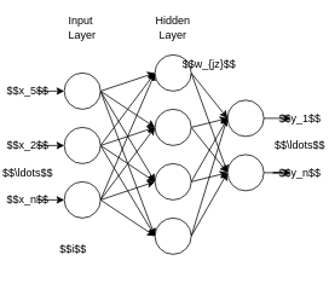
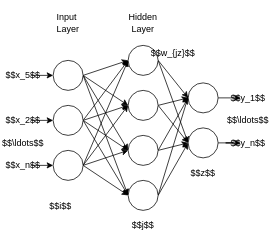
  <mxCell id="0" />
  <mxCell id="1" parent="0" />
  <mxCell id="2" style="edgeStyle=none;rounded=0;orthogonalLoop=1;jettySize=auto;html=1;exitX=1;exitY=0.5;exitDx=0;exitDy=0;entryX=0;entryY=0.5;entryDx=0;entryDy=0;" parent="1" source="6" target="23" edge="1"><mxGeometry relative="1" as="geometry" /></mxCell>
  <mxCell id="3" style="edgeStyle=none;rounded=0;orthogonalLoop=1;jettySize=auto;html=1;exitX=1;exitY=0.5;exitDx=0;exitDy=0;entryX=0;entryY=0.5;entryDx=0;entryDy=0;" parent="1" source="6" target="20" edge="1"><mxGeometry relative="1" as="geometry" /></mxCell>
  <mxCell id="4" style="edgeStyle=none;rounded=0;orthogonalLoop=1;jettySize=auto;html=1;exitX=1;exitY=0.5;exitDx=0;exitDy=0;entryX=0;entryY=0.5;entryDx=0;entryDy=0;" parent="1" source="6" target="26" edge="1"><mxGeometry relative="1" as="geometry" /></mxCell>
  <mxCell id="5" style="edgeStyle=none;rounded=0;orthogonalLoop=1;jettySize=auto;html=1;exitX=1;exitY=0.5;exitDx=0;exitDy=0;entryX=0;entryY=0.5;entryDx=0;entryDy=0;" parent="1" source="6" target="29" edge="1"><mxGeometry relative="1" as="geometry" /></mxCell>
  <mxCell id="6" value="" style="ellipse;whiteSpace=wrap;html=1;aspect=fixed;" parent="1" vertex="1"><mxGeometry x="70" y="140" width="40" height="40" as="geometry" /></mxCell>
  <mxCell id="7" style="edgeStyle=none;rounded=0;orthogonalLoop=1;jettySize=auto;html=1;exitX=1;exitY=0.5;exitDx=0;exitDy=0;entryX=0;entryY=0.5;entryDx=0;entryDy=0;" parent="1" source="11" target="29" edge="1"><mxGeometry relative="1" as="geometry" /></mxCell>
  <mxCell id="8" style="edgeStyle=none;rounded=0;orthogonalLoop=1;jettySize=auto;html=1;exitX=1;exitY=0.5;exitDx=0;exitDy=0;entryX=0;entryY=0.5;entryDx=0;entryDy=0;" parent="1" source="11" target="26" edge="1"><mxGeometry relative="1" as="geometry" /></mxCell>
  <mxCell id="9" style="edgeStyle=none;rounded=0;orthogonalLoop=1;jettySize=auto;html=1;exitX=1;exitY=0.5;exitDx=0;exitDy=0;entryX=0;entryY=0.5;entryDx=0;entryDy=0;" parent="1" source="11" target="23" edge="1"><mxGeometry relative="1" as="geometry"><mxPoint x="150" y="280" as="targetPoint" /></mxGeometry></mxCell>
  <mxCell id="10" style="edgeStyle=none;rounded=0;orthogonalLoop=1;jettySize=auto;html=1;exitX=1;exitY=0.5;exitDx=0;exitDy=0;entryX=0;entryY=0.5;entryDx=0;entryDy=0;" parent="1" source="11" target="20" edge="1"><mxGeometry relative="1" as="geometry"><mxPoint x="150" y="260" as="targetPoint" /></mxGeometry></mxCell>
  <mxCell id="11" value="" style="ellipse;whiteSpace=wrap;html=1;aspect=fixed;" parent="1" vertex="1"><mxGeometry x="70" y="80" width="40" height="40" as="geometry" /></mxCell>
  <mxCell id="12" style="edgeStyle=none;rounded=0;orthogonalLoop=1;jettySize=auto;html=1;exitX=1;exitY=0.5;exitDx=0;exitDy=0;entryX=0;entryY=0.5;entryDx=0;entryDy=0;" parent="1" source="16" target="20" edge="1"><mxGeometry relative="1" as="geometry" /></mxCell>
  <mxCell id="13" style="edgeStyle=none;rounded=0;orthogonalLoop=1;jettySize=auto;html=1;exitX=1;exitY=0.5;exitDx=0;exitDy=0;entryX=0;entryY=0.5;entryDx=0;entryDy=0;" parent="1" source="16" target="23" edge="1"><mxGeometry relative="1" as="geometry" /></mxCell>
  <mxCell id="14" style="edgeStyle=none;rounded=0;orthogonalLoop=1;jettySize=auto;html=1;exitX=1;exitY=0.5;exitDx=0;exitDy=0;entryX=0;entryY=0.5;entryDx=0;entryDy=0;" parent="1" source="16" target="26" edge="1"><mxGeometry relative="1" as="geometry" /></mxCell>
  <mxCell id="15" style="edgeStyle=none;rounded=0;orthogonalLoop=1;jettySize=auto;html=1;exitX=1;exitY=0.5;exitDx=0;exitDy=0;entryX=0;entryY=0.5;entryDx=0;entryDy=0;" parent="1" source="16" target="29" edge="1"><mxGeometry relative="1" as="geometry" /></mxCell>
  <mxCell id="16" value="" style="ellipse;whiteSpace=wrap;html=1;aspect=fixed;" parent="1" vertex="1"><mxGeometry x="70" y="200" width="40" height="40" as="geometry" /></mxCell>
  <mxCell id="17" value="Input&amp;nbsp;&lt;br&gt;Layer" style="text;html=1;strokeColor=none;fillColor=none;align=center;verticalAlign=middle;whiteSpace=wrap;rounded=0;" parent="1" vertex="1"><mxGeometry x="70" y="20" width="40" height="20" as="geometry" /></mxCell>
  <mxCell id="18" style="edgeStyle=none;rounded=0;orthogonalLoop=1;jettySize=auto;html=1;exitX=1;exitY=0.5;exitDx=0;exitDy=0;entryX=0;entryY=0.5;entryDx=0;entryDy=0;" parent="1" source="20" target="32" edge="1"><mxGeometry relative="1" as="geometry" /></mxCell>
  <mxCell id="19" style="edgeStyle=none;rounded=0;orthogonalLoop=1;jettySize=auto;html=1;exitX=1;exitY=0.5;exitDx=0;exitDy=0;entryX=0.018;entryY=0.411;entryDx=0;entryDy=0;entryPerimeter=0;" parent="1" source="20" target="34" edge="1"><mxGeometry relative="1" as="geometry" /></mxCell>
  <mxCell id="20" value="" style="ellipse;whiteSpace=wrap;html=1;aspect=fixed;" parent="1" vertex="1"><mxGeometry x="170" y="240" width="40" height="40" as="geometry" /></mxCell>
  <mxCell id="21" style="edgeStyle=none;rounded=0;orthogonalLoop=1;jettySize=auto;html=1;exitX=1;exitY=0.5;exitDx=0;exitDy=0;entryX=0;entryY=0.5;entryDx=0;entryDy=0;" parent="1" source="23" target="32" edge="1"><mxGeometry relative="1" as="geometry" /></mxCell>
  <mxCell id="22" style="edgeStyle=none;rounded=0;orthogonalLoop=1;jettySize=auto;html=1;exitX=1;exitY=0.5;exitDx=0;exitDy=0;entryX=0;entryY=0.5;entryDx=0;entryDy=0;" parent="1" source="23" target="34" edge="1"><mxGeometry relative="1" as="geometry"><mxPoint x="250" y="130" as="targetPoint" /></mxGeometry></mxCell>
  <mxCell id="23" value="" style="ellipse;whiteSpace=wrap;html=1;aspect=fixed;" parent="1" vertex="1"><mxGeometry x="170" y="180" width="40" height="40" as="geometry" /></mxCell>
  <mxCell id="24" style="edgeStyle=none;rounded=0;orthogonalLoop=1;jettySize=auto;html=1;exitX=1;exitY=0.5;exitDx=0;exitDy=0;entryX=0;entryY=0.5;entryDx=0;entryDy=0;" parent="1" source="26" target="32" edge="1"><mxGeometry relative="1" as="geometry"><mxPoint x="250" y="190" as="targetPoint" /></mxGeometry></mxCell>
  <mxCell id="25" style="edgeStyle=none;rounded=0;orthogonalLoop=1;jettySize=auto;html=1;exitX=1;exitY=0.5;exitDx=0;exitDy=0;entryX=0;entryY=0.5;entryDx=0;entryDy=0;" parent="1" source="26" target="34" edge="1"><mxGeometry relative="1" as="geometry" /></mxCell>
  <mxCell id="26" value="" style="ellipse;whiteSpace=wrap;html=1;aspect=fixed;" parent="1" vertex="1"><mxGeometry x="170" y="120" width="40" height="40" as="geometry" /></mxCell>
  <mxCell id="27" style="edgeStyle=none;rounded=0;orthogonalLoop=1;jettySize=auto;html=1;exitX=1;exitY=0.5;exitDx=0;exitDy=0;entryX=0;entryY=0.5;entryDx=0;entryDy=0;" parent="1" source="29" target="32" edge="1"><mxGeometry relative="1" as="geometry"><mxPoint x="250" y="190" as="targetPoint" /></mxGeometry></mxCell>
  <mxCell id="28" style="edgeStyle=none;rounded=0;orthogonalLoop=1;jettySize=auto;html=1;exitX=1;exitY=0.5;exitDx=0;exitDy=0;entryX=0;entryY=0.5;entryDx=0;entryDy=0;" parent="1" source="29" target="34" edge="1"><mxGeometry relative="1" as="geometry"><mxPoint x="250" y="130" as="targetPoint" /></mxGeometry></mxCell>
  <mxCell id="29" value="" style="ellipse;whiteSpace=wrap;html=1;aspect=fixed;" parent="1" vertex="1"><mxGeometry x="170" y="60" width="40" height="40" as="geometry" /></mxCell>
  <mxCell id="30" value="Hidden&lt;br&gt;Layer" style="text;html=1;strokeColor=none;fillColor=none;align=center;verticalAlign=middle;whiteSpace=wrap;rounded=0;" parent="1" vertex="1"><mxGeometry x="170" y="20" width="40" height="20" as="geometry" /></mxCell>
  <mxCell id="31" style="edgeStyle=orthogonalEdgeStyle;rounded=0;orthogonalLoop=1;jettySize=auto;html=1;exitX=1;exitY=0.5;exitDx=0;exitDy=0;" edge="1" parent="1" source="32" target="47"><mxGeometry relative="1" as="geometry" /></mxCell>
  <mxCell id="32" value="" style="ellipse;whiteSpace=wrap;html=1;aspect=fixed;" parent="1" vertex="1"><mxGeometry x="250" y="170" width="40" height="40" as="geometry" /></mxCell>
  <mxCell id="33" style="edgeStyle=orthogonalEdgeStyle;rounded=0;orthogonalLoop=1;jettySize=auto;html=1;exitX=1;exitY=0.5;exitDx=0;exitDy=0;entryX=0;entryY=0.5;entryDx=0;entryDy=0;" edge="1" parent="1" source="34" target="46"><mxGeometry relative="1" as="geometry" /></mxCell>
  <mxCell id="34" value="" style="ellipse;whiteSpace=wrap;html=1;aspect=fixed;" parent="1" vertex="1"><mxGeometry x="250" y="110" width="40" height="40" as="geometry" /></mxCell>
  <mxCell id="35" style="edgeStyle=orthogonalEdgeStyle;rounded=0;orthogonalLoop=1;jettySize=auto;html=1;exitX=1;exitY=0.5;exitDx=0;exitDy=0;entryX=0;entryY=0.5;entryDx=0;entryDy=0;" edge="1" parent="1" source="36" target="11"><mxGeometry relative="1" as="geometry" /></mxCell>
  <mxCell id="36" value="$$x_5$$" style="text;html=1;strokeColor=none;fillColor=none;align=center;verticalAlign=middle;whiteSpace=wrap;rounded=0;" vertex="1" parent="1"><mxGeometry x="20" y="90" width="20" height="20" as="geometry" /></mxCell>
  <mxCell id="37" style="edgeStyle=orthogonalEdgeStyle;rounded=0;orthogonalLoop=1;jettySize=auto;html=1;exitX=1;exitY=0.5;exitDx=0;exitDy=0;entryX=0;entryY=0.5;entryDx=0;entryDy=0;" edge="1" parent="1" source="38" target="6"><mxGeometry relative="1" as="geometry" /></mxCell>
  <mxCell id="38" value="$$x_2$$" style="text;html=1;strokeColor=none;fillColor=none;align=center;verticalAlign=middle;whiteSpace=wrap;rounded=0;" vertex="1" parent="1"><mxGeometry x="20" y="150" width="20" height="20" as="geometry" /></mxCell>
  <mxCell id="39" style="edgeStyle=orthogonalEdgeStyle;rounded=0;orthogonalLoop=1;jettySize=auto;html=1;exitX=1;exitY=0.5;exitDx=0;exitDy=0;entryX=0;entryY=0.5;entryDx=0;entryDy=0;" edge="1" parent="1" source="40" target="16"><mxGeometry relative="1" as="geometry" /></mxCell>
  <mxCell id="40" value="$$x_n$$" style="text;html=1;strokeColor=none;fillColor=none;align=center;verticalAlign=middle;whiteSpace=wrap;rounded=0;" vertex="1" parent="1"><mxGeometry x="20" y="210" width="20" height="20" as="geometry" /></mxCell>
  <mxCell id="41" value="$$\ldots$$" style="text;html=1;strokeColor=none;fillColor=none;align=center;verticalAlign=middle;whiteSpace=wrap;rounded=0;" vertex="1" parent="1"><mxGeometry x="20" y="180" width="20" height="20" as="geometry" /></mxCell>
  <mxCell id="42" value="$$w_{jz}$$" style="text;html=1;strokeColor=none;fillColor=none;align=center;verticalAlign=middle;whiteSpace=wrap;rounded=0;" vertex="1" parent="1"><mxGeometry x="210" y="60" width="40" height="20" as="geometry" /></mxCell>
  <mxCell id="43" value="$$i$$" style="text;html=1;strokeColor=none;fillColor=none;align=center;verticalAlign=middle;whiteSpace=wrap;rounded=0;" vertex="1" parent="1"><mxGeometry x="60" y="265" width="40" height="20" as="geometry" /></mxCell>
+ <mxCell id="44" value="$$j$$" style="text;html=1;strokeColor=none;fillColor=none;align=center;verticalAlign=middle;whiteSpace=wrap;rounded=0;" vertex="1" parent="1"><mxGeometry x="170" y="290" width="40" height="20" as="geometry" /></mxCell>
+ <mxCell id="45" value="$$z$$" style="text;html=1;strokeColor=none;fillColor=none;align=center;verticalAlign=middle;whiteSpace=wrap;rounded=0;" vertex="1" parent="1"><mxGeometry x="250" y="220" width="40" height="20" as="geometry" /></mxCell>
  <mxCell id="46" value="$$y_1$$" style="text;html=1;strokeColor=none;fillColor=none;align=center;verticalAlign=middle;whiteSpace=wrap;rounded=0;" vertex="1" parent="1"><mxGeometry x="320" y="120" width="20" height="20" as="geometry" /></mxCell>
  <mxCell id="47" value="$$y_n$$" style="text;html=1;strokeColor=none;fillColor=none;align=center;verticalAlign=middle;whiteSpace=wrap;rounded=0;" vertex="1" parent="1"><mxGeometry x="320" y="180" width="20" height="20" as="geometry" /></mxCell>
  <mxCell id="48" value="$$\ldots$$" style="text;html=1;strokeColor=none;fillColor=none;align=center;verticalAlign=middle;whiteSpace=wrap;rounded=0;" vertex="1" parent="1"><mxGeometry x="320" y="150" width="20" height="20" as="geometry" /></mxCell>
